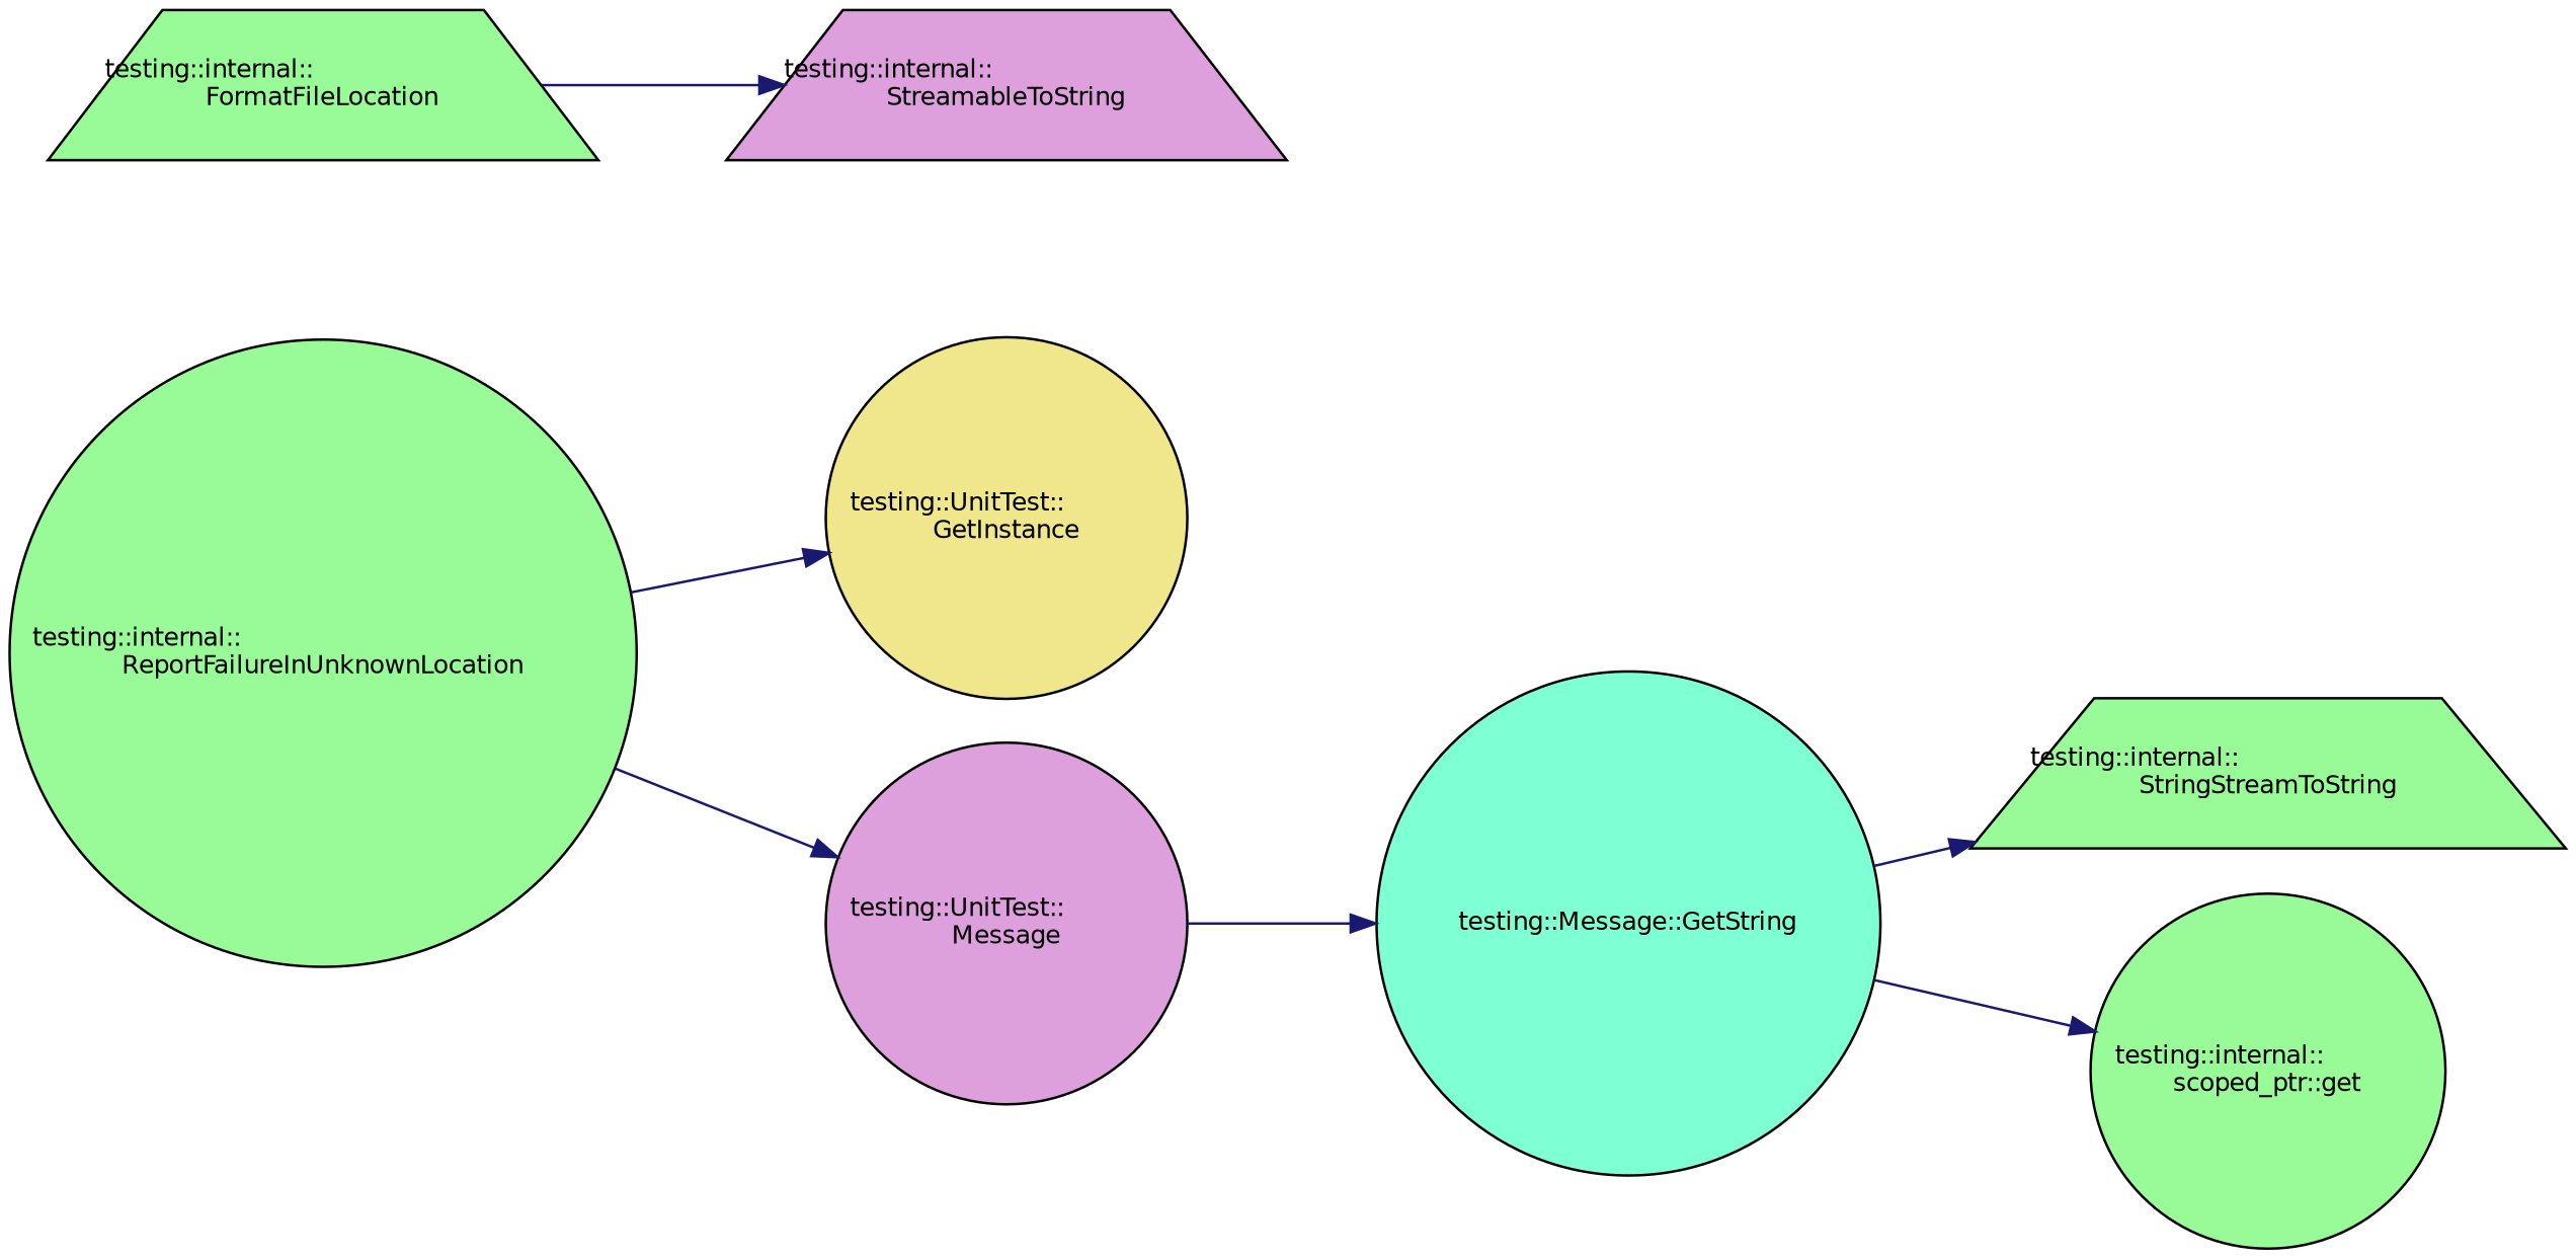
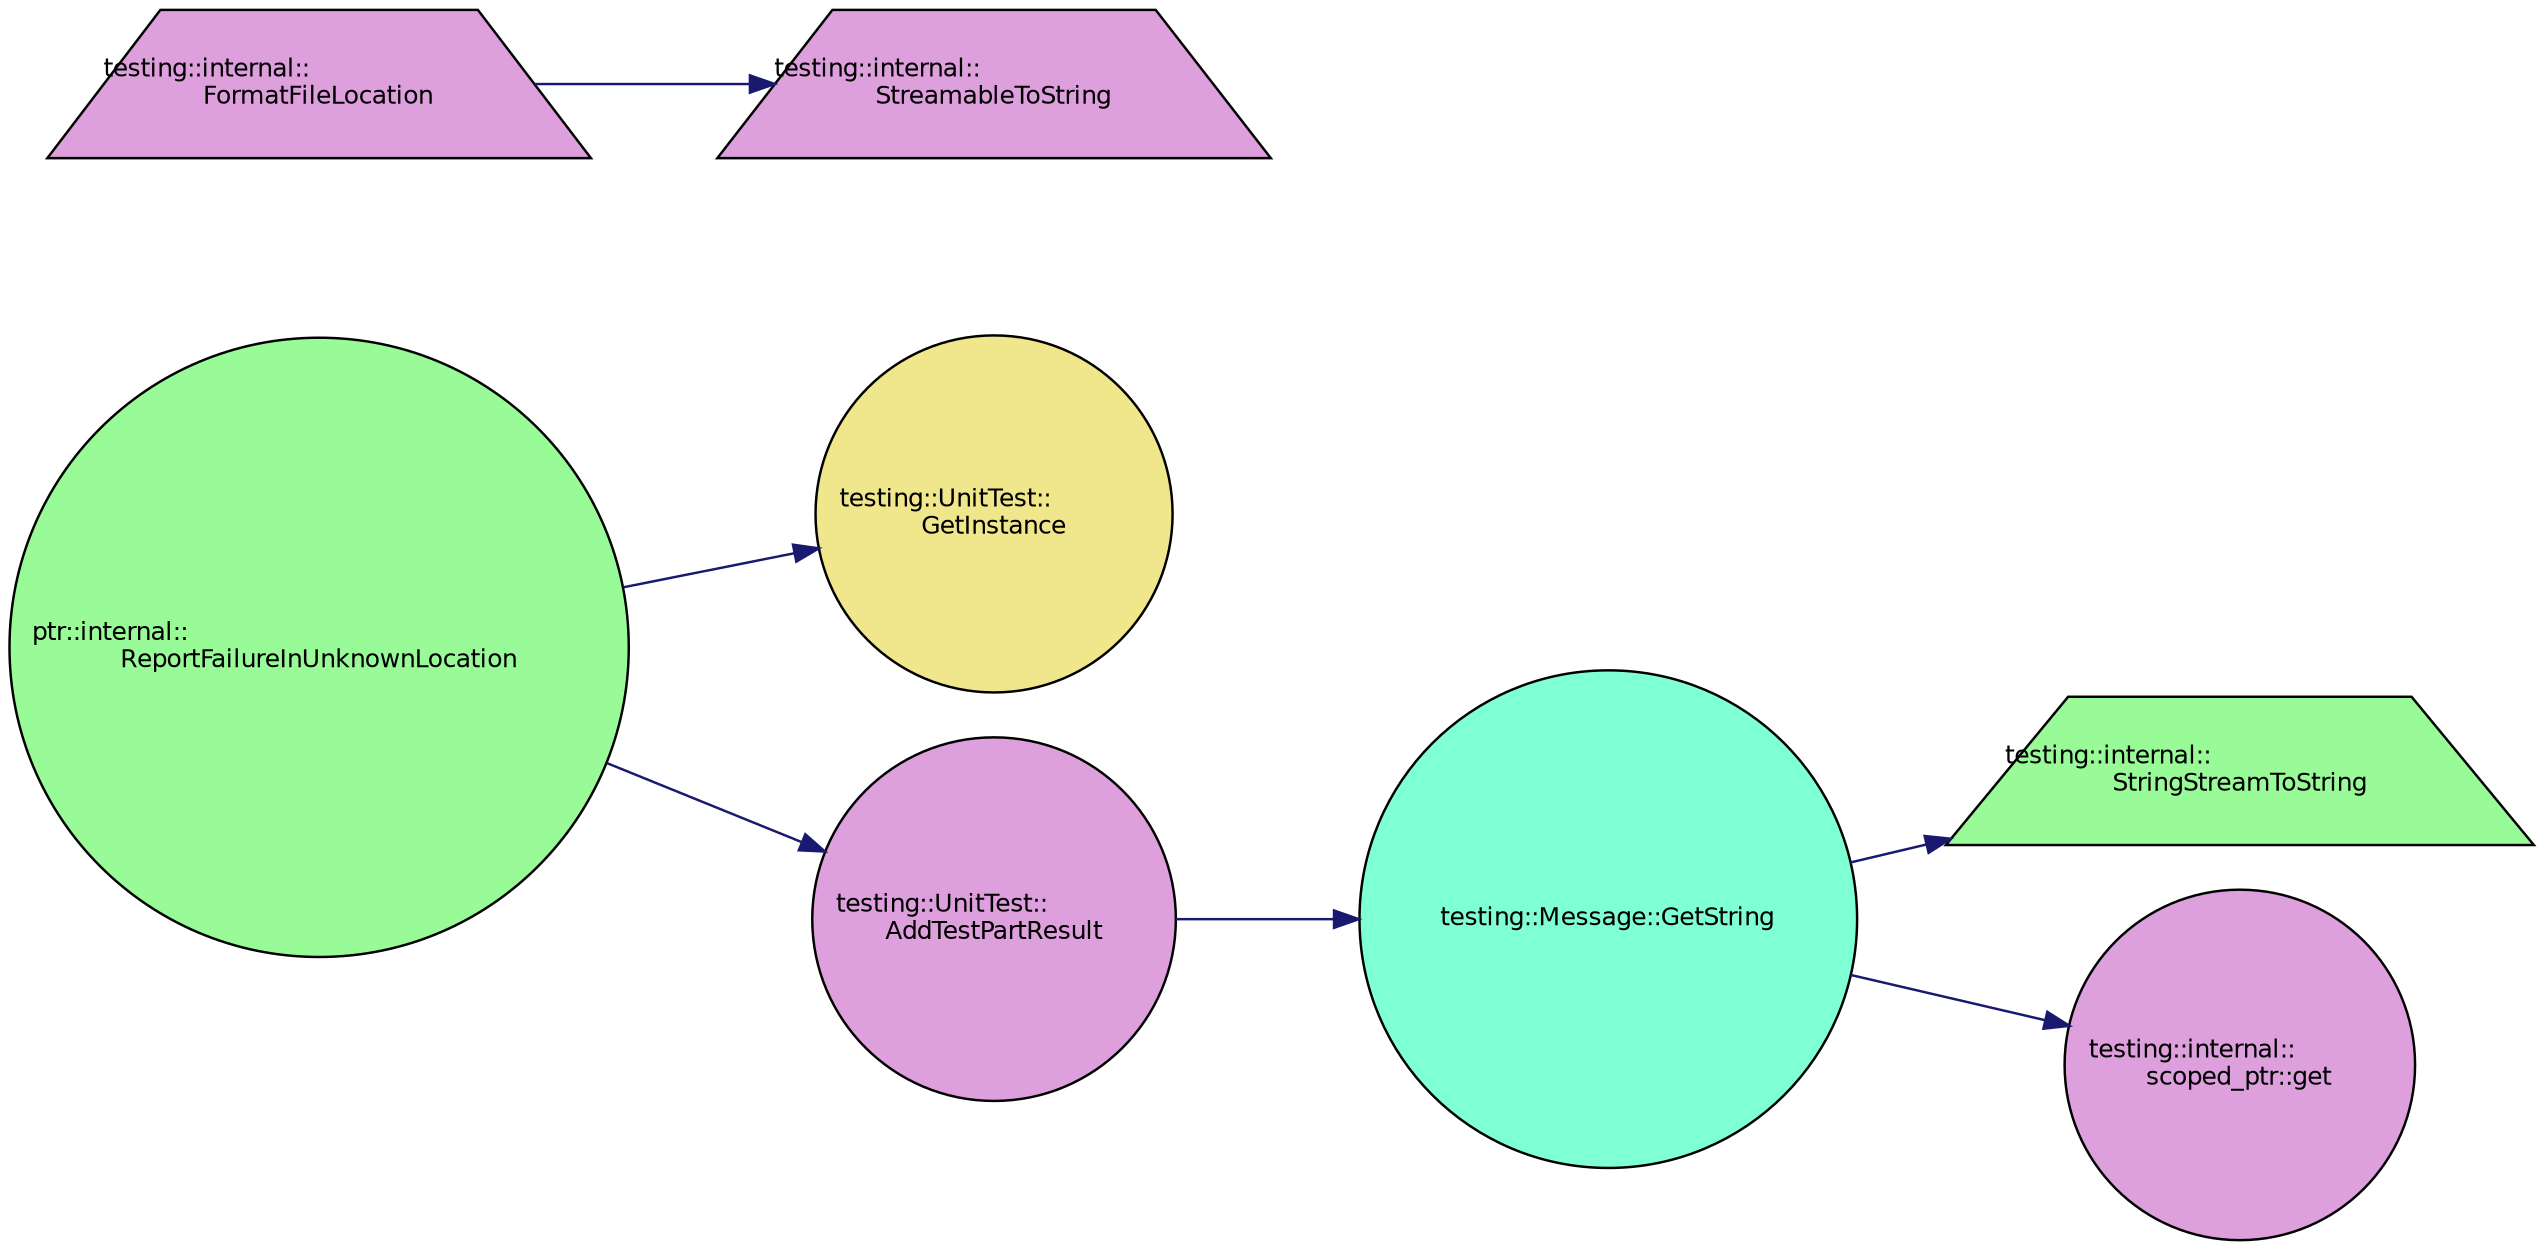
  digraph {
    rankdir=LR
    node [color=black fillcolor=plum fontname=Helvetica fontsize=10 shape=circle style=filled]
    edge [color=midnightblue fontname=Helvetica fontsize=10 labelfontname=Helvetica labelfontsize=10 style=solid]
-   n1 [fillcolor=palegreen fontcolor=black height=0.2 label="testing::internal::\lReportFailureInUnknownLocation" width=0.4]
+   n1 [fillcolor=palegreen fontcolor=black height=0.2 label="ptr::internal::\lReportFailureInUnknownLocation" width=0.4]
    n2 [fillcolor=khaki height=0.2 label="testing::UnitTest::\lGetInstance" width=0.4]
-   n3 [height=0.2 label="testing::UnitTest::\lMessage" width=0.4]
+   n3 [height=0.2 label="testing::UnitTest::\lAddTestPartResult" width=0.4]
    n4 [fillcolor=aquamarine height=0.2 label="testing::Message::GetString" width=0.4]
-   n5 [fillcolor=palegreen height=0.2 label="testing::internal::\lFormatFileLocation" shape=trapezium width=0.4]
+   n5 [height=0.2 label="testing::internal::\lFormatFileLocation" shape=trapezium width=0.4]
    n6 [height=0.2 label="testing::internal::\lStreamableToString" shape=trapezium width=0.4]
    n7 [fillcolor=palegreen height=0.2 label="testing::internal::\lStringStreamToString" shape=trapezium width=0.4]
-   n8 [fillcolor=palegreen height=0.2 label="testing::internal::\lscoped_ptr::get" width=0.4]
+   n8 [height=0.2 label="testing::internal::\lscoped_ptr::get" width=0.4]
    n1 -> n2
    n1 -> n3
    n3 -> n4
    n4 -> n7
    n4 -> n8
    n5 -> n6
  }
